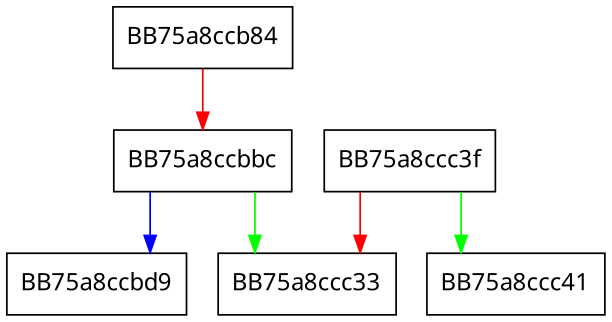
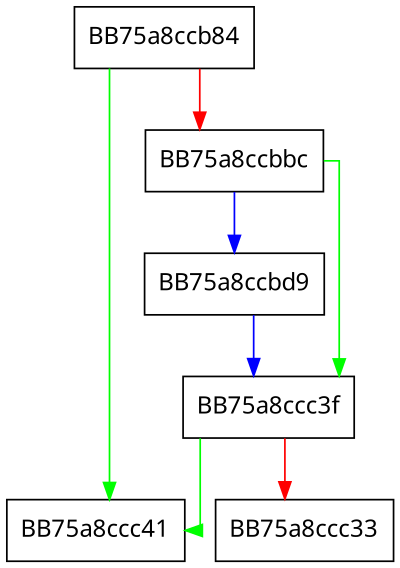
  digraph {
    fontname="Noto Sans"
    splines=ortho
    node [fontname="Noto Sans" shape=box]
    edge [color=green fontname="Noto Sans"]
    BB75a8ccb84
    BB75a8ccc41
    BB75a8ccbbc
    BB75a8ccc33
    BB75a8ccbd9
    BB75a8ccc3f
+   BB75a8ccb84 -> BB75a8ccc41
    BB75a8ccb84 -> BB75a8ccbbc [color=red]
-   BB75a8ccbbc -> BB75a8ccc33
+   BB75a8ccbbc -> BB75a8ccc3f
    BB75a8ccbbc -> BB75a8ccbd9 [color=blue]
+   BB75a8ccbd9 -> BB75a8ccc3f [color=blue]
    BB75a8ccc3f -> BB75a8ccc41
    BB75a8ccc3f -> BB75a8ccc33 [color=red]
  }
